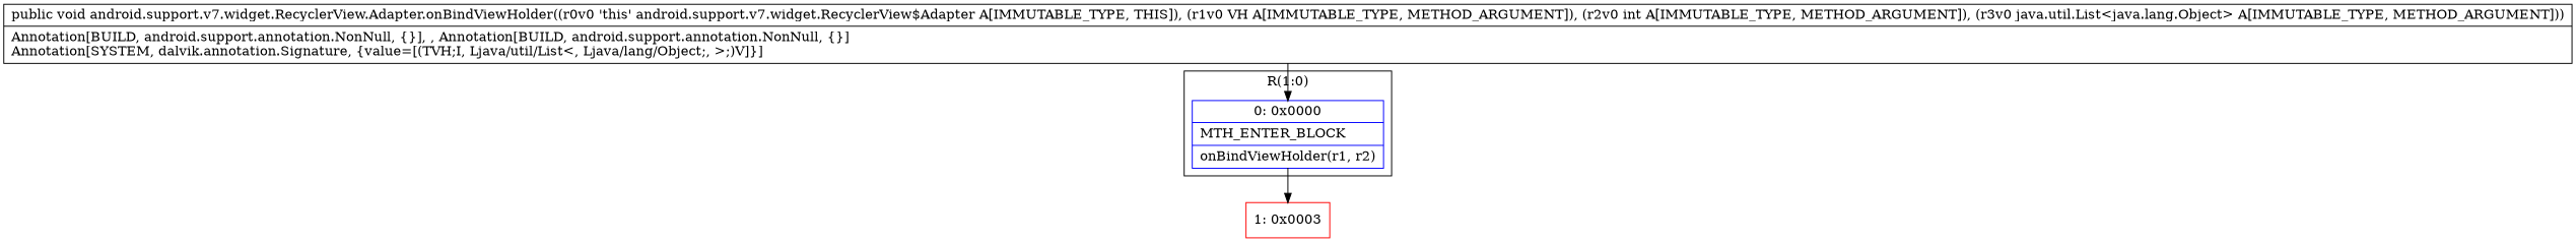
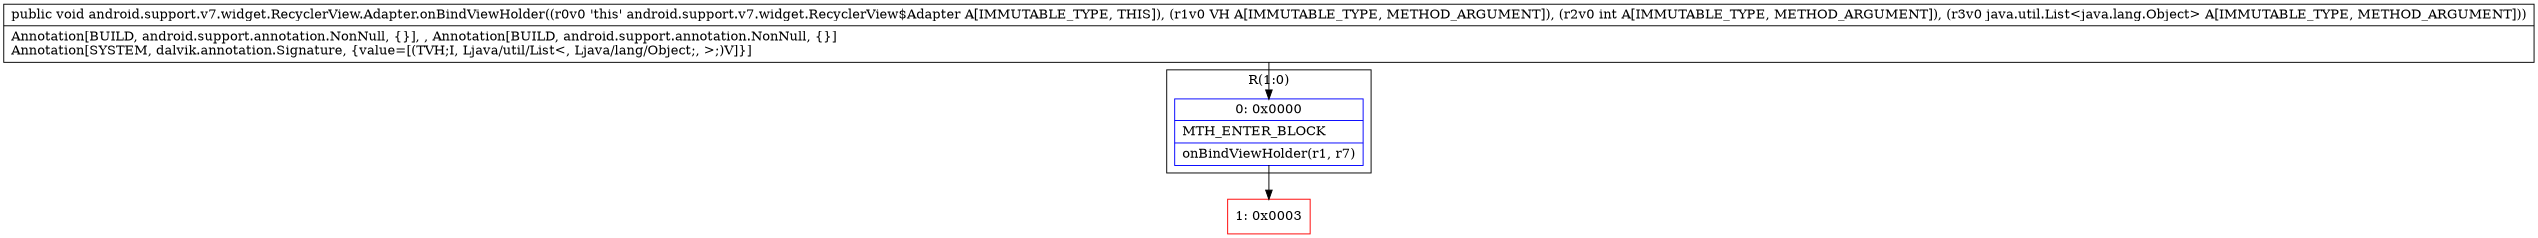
  digraph {
    node [shape=record]
-   n1 [color=blue label="{0\:\ 0x0000|MTH_ENTER_BLOCK\l|onBindViewHolder(r1, r2)\l}"]
+   n1 [color=blue label="{0\:\ 0x0000|MTH_ENTER_BLOCK\l|onBindViewHolder(r1, r7)\l}"]
    n2 [color=red label="{1\:\ 0x0003}"]
    n3 [label="{public void android.support.v7.widget.RecyclerView.Adapter.onBindViewHolder((r0v0 'this' android.support.v7.widget.RecyclerView$Adapter A[IMMUTABLE_TYPE, THIS]), (r1v0 VH A[IMMUTABLE_TYPE, METHOD_ARGUMENT]), (r2v0 int A[IMMUTABLE_TYPE, METHOD_ARGUMENT]), (r3v0 java.util.List\<java.lang.Object\> A[IMMUTABLE_TYPE, METHOD_ARGUMENT]))  | Annotation[BUILD, android.support.annotation.NonNull, \{\}], , Annotation[BUILD, android.support.annotation.NonNull, \{\}]\lAnnotation[SYSTEM, dalvik.annotation.Signature, \{value=[(TVH;I, Ljava\/util\/List\<, Ljava\/lang\/Object;, \>;)V]\}]\l}"]
    subgraph cluster_1 {
      label="R(1:0)"
      n1
    }
    n1 -> n2
    n3 -> n1
  }
